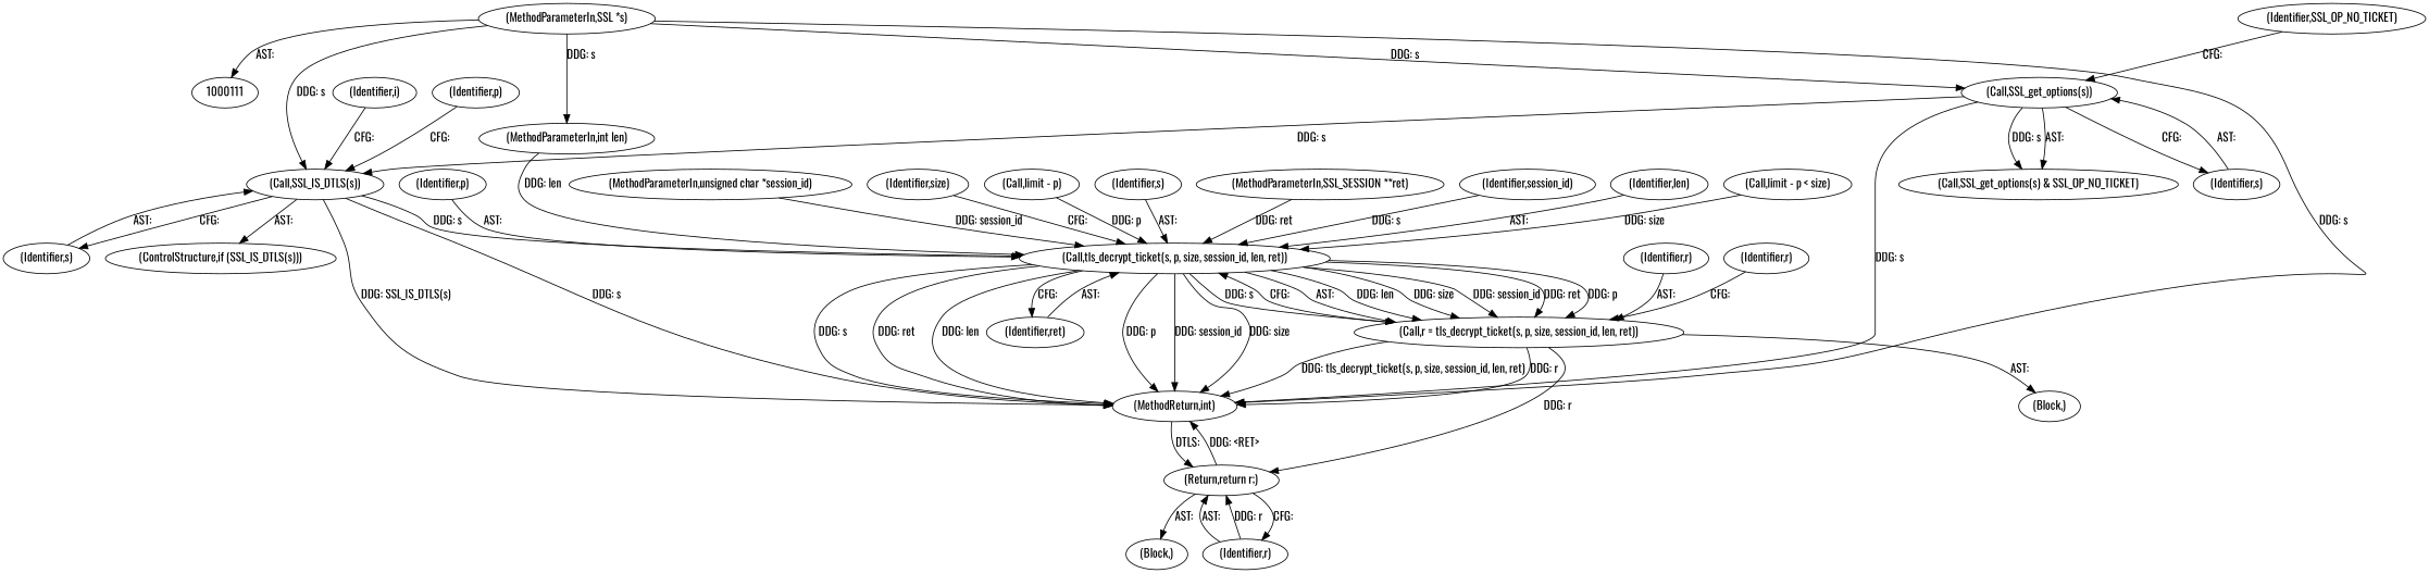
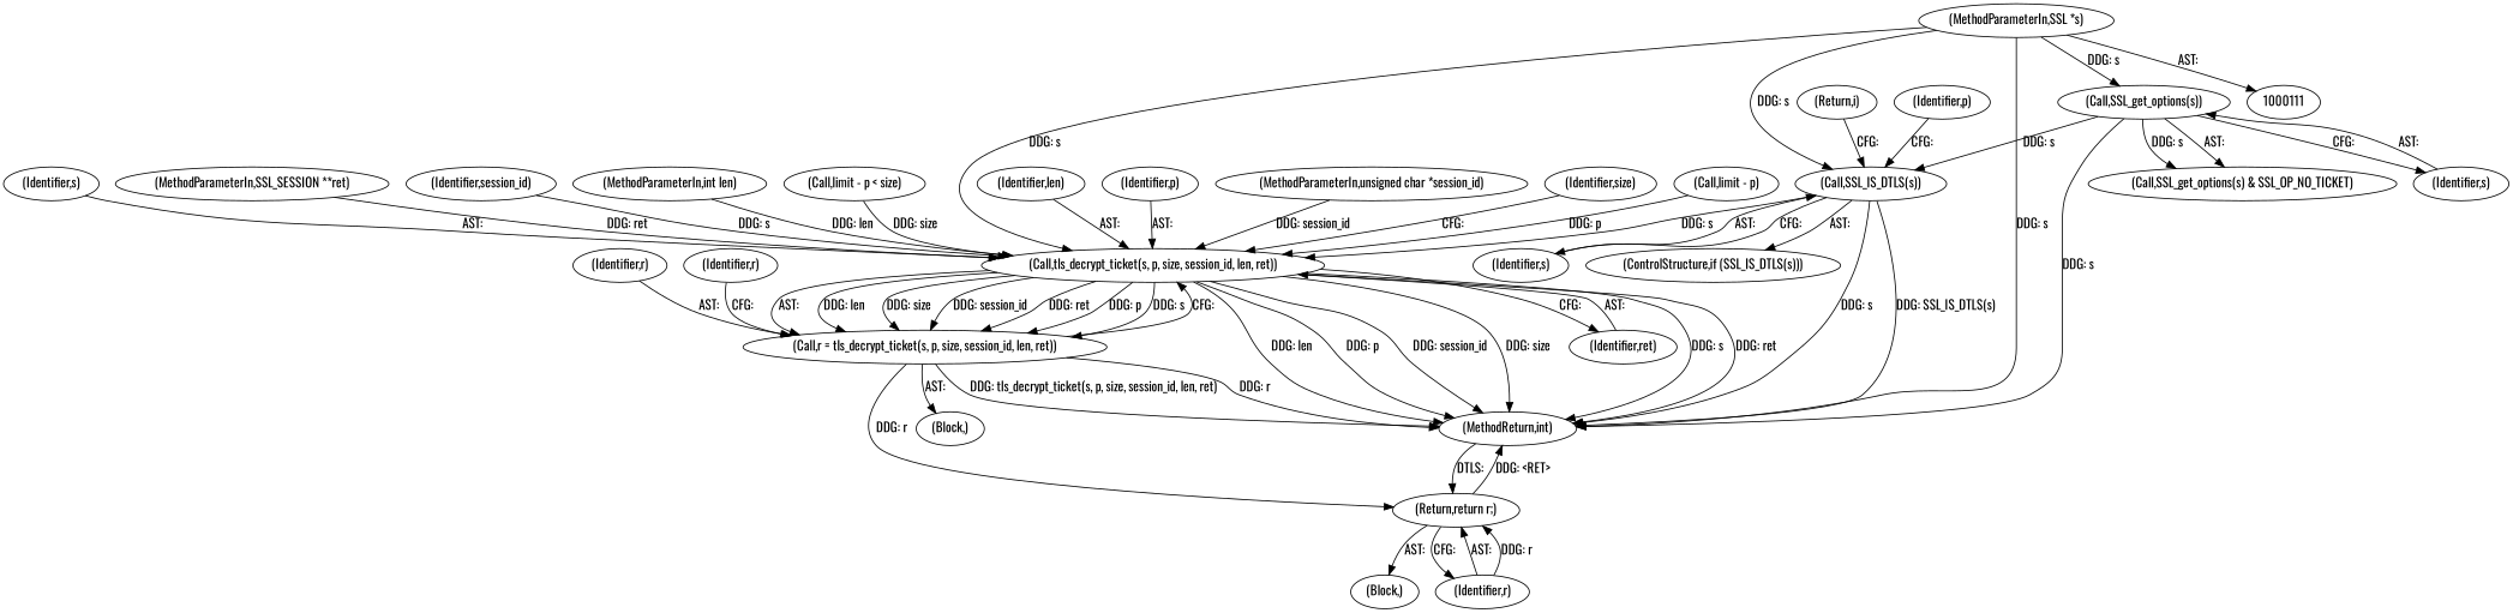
  digraph {
    fontname=Oswald
    node [fontname=Oswald]
    edge [fontname=Oswald]
    n1 [label="(Call,SSL_IS_DTLS(s))"]
    n2 [label="(Call,tls_decrypt_ticket(s, p, size, session_id, len, ret))"]
    n3 [label="(Identifier,s)"]
    n4 [label="(ControlStructure,if (SSL_IS_DTLS(s)))"]
    n5 [label="(MethodReturn,int)"]
    n6 [label="(Call,r = tls_decrypt_ticket(s, p, size, session_id, len, ret))"]
    n7 [label="(Identifier,ret)"]
    n8 [label="(Return,return r;)"]
    n9 [label="(Call,SSL_get_options(s))"]
    n10 [label="(Identifier,s)"]
    n11 [label="(Call,SSL_get_options(s) & SSL_OP_NO_TICKET)"]
    n12 [label="(MethodParameterIn,SSL *s)"]
    1000111
    n14 [label="(Block,)"]
    n15 [label="(Block,)"]
    n16 [label="(Identifier,r)"]
    n17 [label="(Identifier,r)"]
    n18 [label="(Identifier,len)"]
    n19 [label="(Identifier,p)"]
    n20 [label="(MethodParameterIn,unsigned char *session_id)"]
-   n21 [label="(Identifier,i)"]
+   n21 [label="(Return,i)"]
    n22 [label="(Identifier,size)"]
-   n23 [label="(Identifier,SSL_OP_NO_TICKET)"]
    n24 [label="(Call,limit - p)"]
    n25 [label="(Identifier,s)"]
    n26 [label="(MethodParameterIn,SSL_SESSION **ret)"]
    n27 [label="(Identifier,session_id)"]
    n28 [label="(MethodParameterIn,int len)"]
    n29 [label="(Identifier,r)"]
    n30 [label="(Call,limit - p < size)"]
    n31 [label="(Identifier,p)"]
    n1 -> n2 [label="DDG: s"]
    n1 -> n3 [label="CFG: "]
    n1 -> n4 [label="AST: "]
    n1 -> n5 [label="DDG: SSL_IS_DTLS(s)"]
    n1 -> n5 [label="DDG: s"]
    n2 -> n5 [label="DDG: s"]
    n2 -> n5 [label="DDG: ret"]
    n2 -> n5 [label="DDG: len"]
    n2 -> n5 [label="DDG: p"]
    n2 -> n5 [label="DDG: session_id"]
    n2 -> n5 [label="DDG: size"]
    n2 -> n6 [label="AST: "]
    n2 -> n6 [label="DDG: len"]
    n2 -> n6 [label="DDG: size"]
    n2 -> n6 [label="DDG: session_id"]
    n2 -> n6 [label="DDG: ret"]
    n2 -> n6 [label="DDG: p"]
    n2 -> n6 [label="DDG: s"]
    n2 -> n7 [label="CFG: "]
    n3 -> n1 [label="AST: "]
    n5 -> n8 [label="DTLS: "]
    n6 -> n2 [label="CFG: "]
    n6 -> n5 [label="DDG: tls_decrypt_ticket(s, p, size, session_id, len, ret)"]
    n6 -> n5 [label="DDG: r"]
    n6 -> n8 [label="DDG: r"]
    n6 -> n14 [label="AST: "]
    n7 -> n2 [label="AST: "]
    n8 -> n5 [label="DDG: <RET>"]
    n8 -> n15 [label="AST: "]
    n8 -> n16 [label="CFG: "]
    n9 -> n1 [label="DDG: s"]
    n9 -> n5 [label="DDG: s"]
    n9 -> n10 [label="CFG: "]
    n9 -> n11 [label="AST: "]
    n9 -> n11 [label="DDG: s"]
    n10 -> n9 [label="AST: "]
    n12 -> n1 [label="DDG: s"]
-   n12 -> n28 [label="DDG: s"]
+   n12 -> n2 [label="DDG: s"]
    n12 -> n5 [label="DDG: s"]
    n12 -> n9 [label="DDG: s"]
    n12 -> 1000111 [label="AST: "]
    n16 -> n8 [label="AST: "]
    n16 -> n8 [label="DDG: r"]
    n17 -> n6 [label="AST: "]
    n18 -> n2 [label="AST: "]
    n19 -> n2 [label="AST: "]
    n20 -> n2 [label="DDG: session_id"]
    n21 -> n1 [label="CFG: "]
    n22 -> n2 [label="CFG: "]
-   n23 -> n9 [label="CFG: "]
    n24 -> n2 [label="DDG: p"]
    n25 -> n2 [label="AST: "]
    n26 -> n2 [label="DDG: ret"]
    n27 -> n2 [label="DDG: s"]
    n28 -> n2 [label="DDG: len"]
    n29 -> n6 [label="CFG: "]
    n30 -> n2 [label="DDG: size"]
    n31 -> n1 [label="CFG: "]
  }
